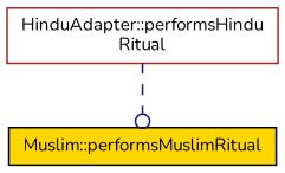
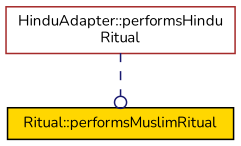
  digraph {
    rankdir=TB
    fontname=Nunito
    node [fontname=Nunito fontsize=10 shape=record style=filled]
    n1 [color=brown fillcolor=white fontcolor=black height=0.2 label="HinduAdapter::performsHindu\lRitual" width=0.4]
-   n2 [color=black fillcolor=gold height=0.2 label="Muslim::performsMuslimRitual" width=0.4]
+   n2 [color=black fillcolor=gold height=0.2 label="Ritual::performsMuslimRitual" width=0.4]
    n1 -> n2 [color=midnightblue fontname=Nunito fontsize=10 labelfontname=Helvetica labelfontsize=10 style=dashed arrowhead=odot]
  }
